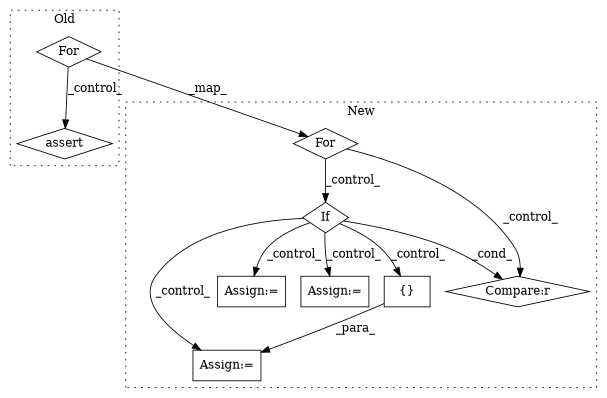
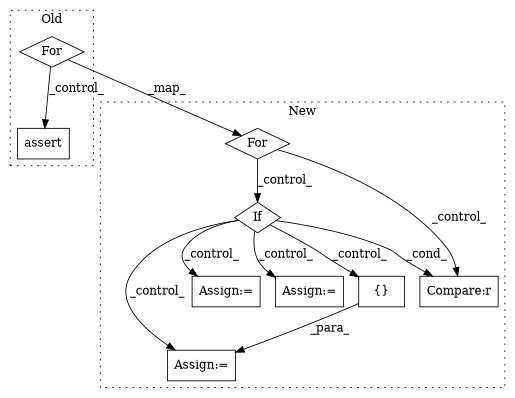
  digraph {
    node [a=68 l=3 shape=box]
-   n1 [a=65 l=7 label=assert s=16270 shape=diamond]
+   n1 [a=65 l=7 label=assert s=16270]
    n2 [a=107 l="4,14" label=For s="15979,16005" shape=diamond]
    n3 [a=59 l="1,0" label="{}" s="21127,21138"]
    n4 [label="Assign:=" s=21124]
    n5 [a=96 label=If s=21021 shape=diamond]
-   n6 [a=40 l=19 label="Compare:r" s=21024 shape=diamond]
+   n6 [a=40 l=19 label="Compare:r" s=21024]
    n7 [label="Assign:=" s=21193]
    n8 [label="Assign:=" s=21252]
    n9 [a=107 l="4,18" label=For s="20812,20838" shape=diamond]
    subgraph cluster_1 {
      label=Old
      style=dotted
      n1
      n2
    }
    subgraph cluster_2 {
      label=New
      style=dotted
      n3
      n4
      n5
      n6
      n7
      n8
      n9
    }
    n2 -> n1 [label=_control_]
    n2 -> n9 [label=_map_]
    n3 -> n4 [label=_para_]
    n5 -> n3 [label=_control_]
    n5 -> n4 [label=_control_]
    n5 -> n6 [label=_cond_]
    n5 -> n7 [label=_control_]
    n5 -> n8 [label=_control_]
    n9 -> n5 [label=_control_]
    n9 -> n6 [label=_control_]
  }
